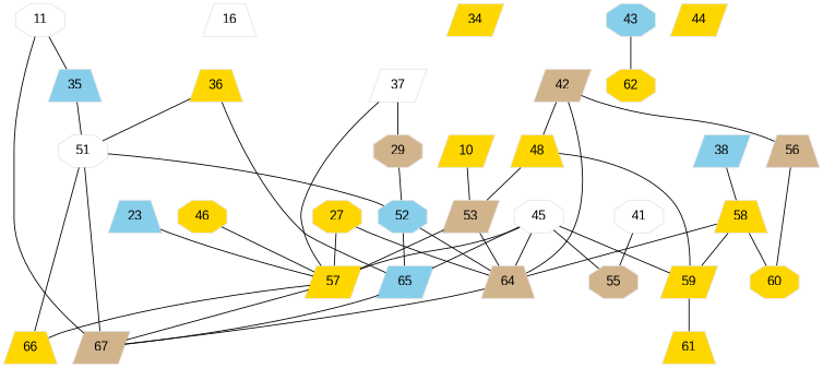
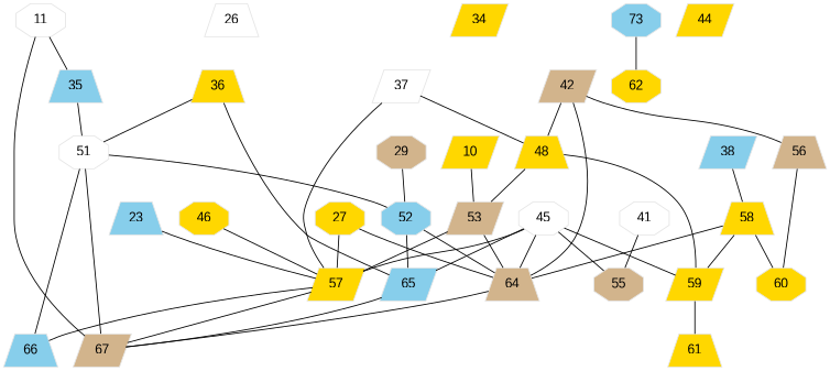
  graph {
    fontname="Liberation Sans"
    node [color=gray90 fillcolor=gold fontname="Liberation Sans" shape=octagon style=filled]
    edge [fontname="Liberation Sans"]
    53 [fillcolor=tan shape=parallelogram super="+5"]
    57 [shape=parallelogram super="+50+54+40"]
    64 [fillcolor=tan shape=trapezium super="+2+15+25"]
    10 [shape=parallelogram]
    35 [fillcolor=skyblue shape=trapezium super="+17"]
    51 [fillcolor=white super="+12+30"]
    11 [fillcolor=white]
    67 [fillcolor=tan shape=parallelogram super="+63+13"]
-   16 [fillcolor=white shape=trapezium]
-   66 [shape=trapezium super="+24"]
+   16 [fillcolor=white shape=trapezium label=26]
+   66 [fillcolor=skyblue shape=trapezium super="+24"]
    23 [fillcolor=skyblue shape=trapezium]
    27
    34 [shape=parallelogram super="+32"]
    52 [fillcolor=skyblue]
    36 [shape=trapezium super="+3"]
    65 [fillcolor=skyblue shape=parallelogram super="+31"]
    37 [fillcolor=white shape=parallelogram]
    n18 [fillcolor=tan label=29]
    38 [fillcolor=skyblue shape=parallelogram super="+1"]
    58 [shape=trapezium super="+14+33"]
    59 [shape=parallelogram super="+9"]
    60
    41 [fillcolor=white]
    55 [fillcolor=tan]
    48 [shape=trapezium super="+7"]
    42 [fillcolor=tan shape=parallelogram]
    56 [fillcolor=tan shape=trapezium]
-   43 [fillcolor=skyblue]
+   43 [fillcolor=skyblue label=73]
    62
    44 [shape=parallelogram]
    45 [fillcolor=white super="+26+6"]
    61 [shape=trapezium]
    46
    53 -- 57 [weight=2]
    53 -- 64
    57 -- 67
    57 -- 66
    64 -- 67
    10 -- 53
    35 -- 51 [weight=2]
    51 -- 67 [weight=3]
    51 -- 66
    51 -- 52
    11 -- 35 [weight=2]
    11 -- 67 [weight=2]
    23 -- 57
    27 -- 57
    27 -- 64
    52 -- 64
    52 -- 65
    36 -- 51
    36 -- 65
    65 -- 67
    37 -- 57
-   37 -- n18
+   37 -- 48
    n18 -- 52
    38 -- 58
    58 -- 64
    58 -- 59
    58 -- 60
    59 -- 61
    41 -- 55
    48 -- 53
    48 -- 59
    42 -- 64
    42 -- 48 [weight=2]
    42 -- 56
    56 -- 60
    43 -- 62
    45 -- 57 [weight=4]
    45 -- 64 [weight=2]
    45 -- 65
    45 -- 59
    45 -- 55
    46 -- 57
  }
